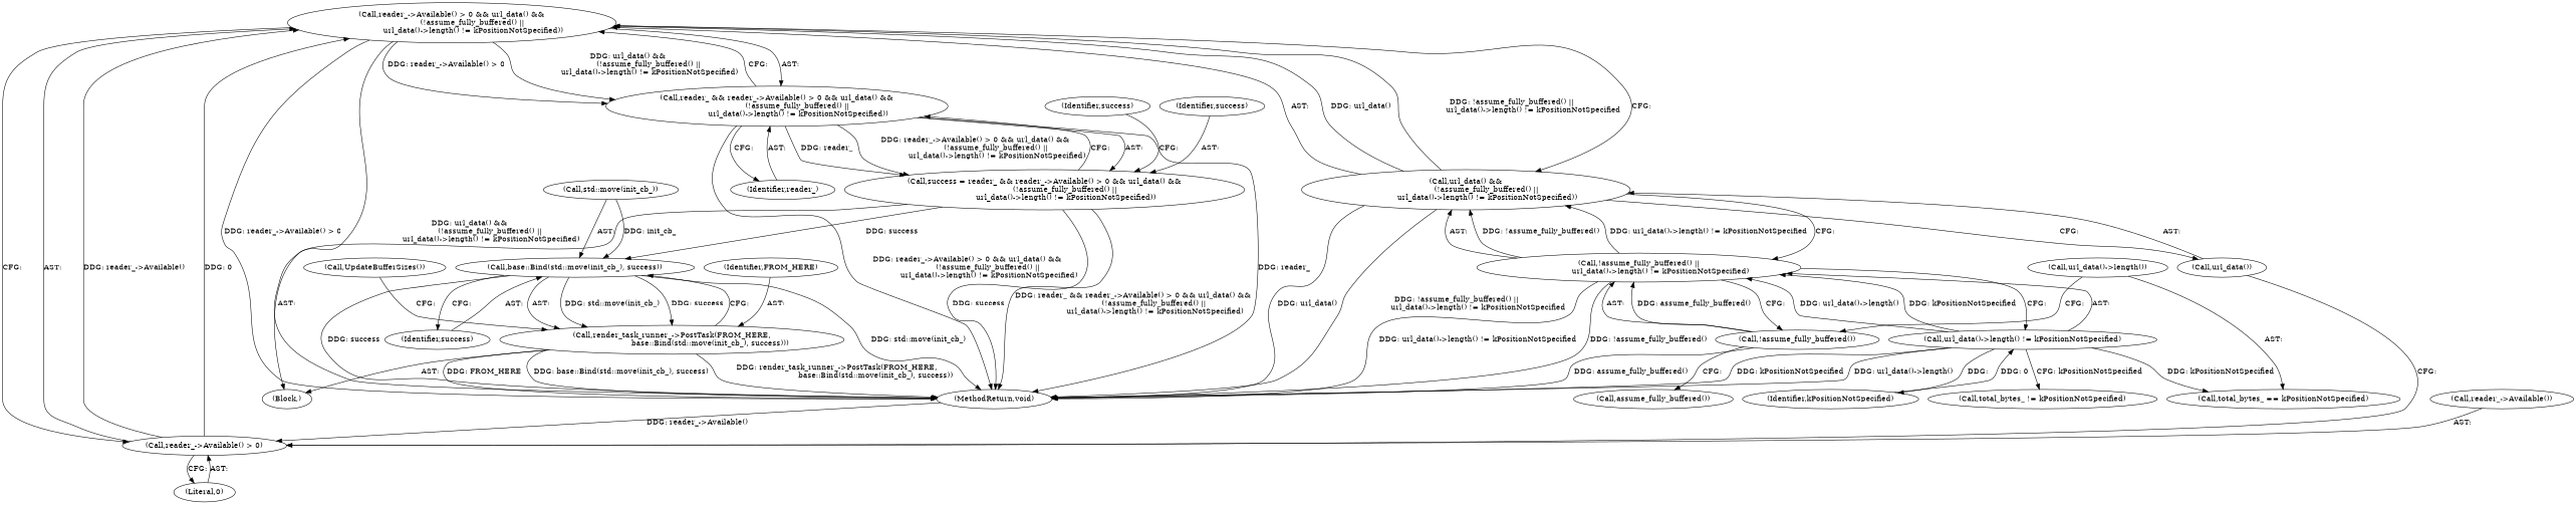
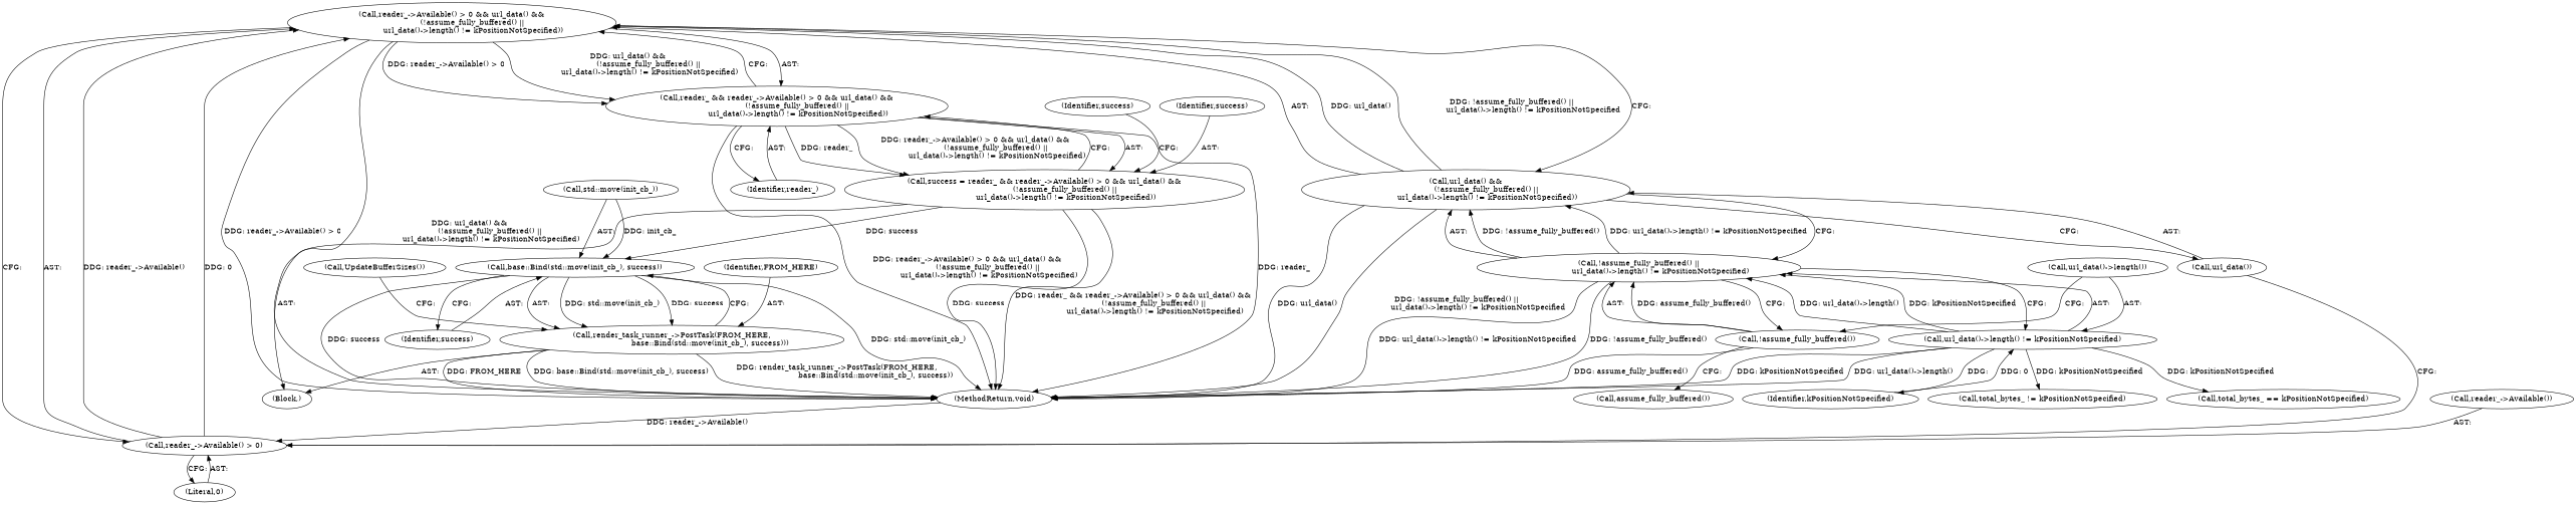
  digraph {
    n1 [label="(Call,reader_->Available() > 0 && url_data() &&\n                 (!assume_fully_buffered() ||\n                  url_data()->length() != kPositionNotSpecified))"]
    n2 [label="(Call,reader_->Available() > 0)"]
    n3 [label="(Call,url_data() &&\n                 (!assume_fully_buffered() ||\n                  url_data()->length() != kPositionNotSpecified))"]
    n4 [label="(Call,reader_ && reader_->Available() > 0 && url_data() &&\n                 (!assume_fully_buffered() ||\n                  url_data()->length() != kPositionNotSpecified))"]
    n5 [label="(MethodReturn,void)"]
    n6 [label="(Literal,0)"]
    n7 [label="(Call,!assume_fully_buffered() ||\n                  url_data()->length() != kPositionNotSpecified)"]
    n8 [label="(Call,url_data())"]
    n9 [label="(Call,success = reader_ && reader_->Available() > 0 && url_data() &&\n                 (!assume_fully_buffered() ||\n                  url_data()->length() != kPositionNotSpecified))"]
    n10 [label="(Identifier,reader_)"]
    n11 [label="(Call,!assume_fully_buffered())"]
    n12 [label="(Call,url_data()->length() != kPositionNotSpecified)"]
    n13 [label="(Call,assume_fully_buffered())"]
    n14 [label="(Call,total_bytes_ == kPositionNotSpecified)"]
    n15 [label="(Call,total_bytes_ != kPositionNotSpecified)"]
    n16 [label="(Identifier,kPositionNotSpecified)"]
    n17 [label="(Call,base::Bind(std::move(init_cb_), success))"]
    n18 [label="(Block,)"]
    n19 [label="(Call,render_task_runner_->PostTask(FROM_HERE,\n                                base::Bind(std::move(init_cb_), success)))"]
    n20 [label="(Identifier,success)"]
    n21 [label="(Call,reader_->Available())"]
    n22 [label="(Identifier,success)"]
    n23 [label="(Identifier,success)"]
    n24 [label="(Call,url_data()->length())"]
    n25 [label="(Identifier,FROM_HERE)"]
    n26 [label="(Call,std::move(init_cb_))"]
    n27 [label="(Call,UpdateBufferSizes())"]
    n1 -> n2 [label="CFG: "]
    n1 -> n3 [label="CFG: "]
    n1 -> n4 [label="AST: "]
    n1 -> n4 [label="DDG: reader_->Available() > 0"]
    n1 -> n4 [label="DDG: url_data() &&\n                 (!assume_fully_buffered() ||\n                  url_data()->length() != kPositionNotSpecified)"]
    n1 -> n5 [label="DDG: reader_->Available() > 0"]
    n1 -> n5 [label="DDG: url_data() &&\n                 (!assume_fully_buffered() ||\n                  url_data()->length() != kPositionNotSpecified)"]
    n2 -> n1 [label="AST: "]
    n2 -> n1 [label="DDG: reader_->Available()"]
    n2 -> n1 [label="DDG: 0"]
    n2 -> n6 [label="CFG: "]
    n3 -> n1 [label="AST: "]
    n3 -> n1 [label="DDG: url_data()"]
    n3 -> n1 [label="DDG: !assume_fully_buffered() ||\n                  url_data()->length() != kPositionNotSpecified"]
    n3 -> n5 [label="DDG: url_data()"]
    n3 -> n5 [label="DDG: !assume_fully_buffered() ||\n                  url_data()->length() != kPositionNotSpecified"]
    n3 -> n7 [label="CFG: "]
    n3 -> n8 [label="CFG: "]
    n4 -> n1 [label="CFG: "]
    n4 -> n5 [label="DDG: reader_"]
    n4 -> n5 [label="DDG: reader_->Available() > 0 && url_data() &&\n                 (!assume_fully_buffered() ||\n                  url_data()->length() != kPositionNotSpecified)"]
    n4 -> n9 [label="AST: "]
    n4 -> n9 [label="DDG: reader_"]
    n4 -> n9 [label="DDG: reader_->Available() > 0 && url_data() &&\n                 (!assume_fully_buffered() ||\n                  url_data()->length() != kPositionNotSpecified)"]
    n4 -> n10 [label="CFG: "]
    n5 -> n2 [label="DDG: reader_->Available()"]
    n6 -> n2 [label="AST: "]
    n7 -> n3 [label="AST: "]
    n7 -> n3 [label="DDG: !assume_fully_buffered()"]
    n7 -> n3 [label="DDG: url_data()->length() != kPositionNotSpecified"]
    n7 -> n5 [label="DDG: url_data()->length() != kPositionNotSpecified"]
    n7 -> n5 [label="DDG: !assume_fully_buffered()"]
    n7 -> n11 [label="CFG: "]
    n7 -> n12 [label="CFG: "]
    n8 -> n2 [label="CFG: "]
    n8 -> n3 [label="AST: "]
    n9 -> n4 [label="CFG: "]
    n9 -> n5 [label="DDG: reader_ && reader_->Available() > 0 && url_data() &&\n                 (!assume_fully_buffered() ||\n                  url_data()->length() != kPositionNotSpecified)"]
    n9 -> n5 [label="DDG: success"]
    n9 -> n17 [label="DDG: success"]
    n9 -> n18 [label="AST: "]
    n10 -> n4 [label="AST: "]
    n11 -> n5 [label="DDG: assume_fully_buffered()"]
    n11 -> n7 [label="AST: "]
    n11 -> n7 [label="DDG: assume_fully_buffered()"]
    n11 -> n13 [label="CFG: "]
    n12 -> n5 [label="DDG: kPositionNotSpecified"]
    n12 -> n5 [label="DDG: url_data()->length()"]
    n12 -> n7 [label="AST: "]
    n12 -> n7 [label="DDG: url_data()->length()"]
    n12 -> n7 [label="DDG: kPositionNotSpecified"]
    n12 -> n14 [label="DDG: kPositionNotSpecified"]
-   n12 -> n15 [label="CFG: kPositionNotSpecified"]
+   n12 -> n15 [label="DDG: kPositionNotSpecified"]
    n12 -> n16 [label="DDG: "]
    n16 -> n12 [label="DDG: 0"]
    n17 -> n5 [label="DDG: std::move(init_cb_)"]
    n17 -> n5 [label="DDG: success"]
    n17 -> n19 [label="AST: "]
    n17 -> n19 [label="DDG: std::move(init_cb_)"]
    n17 -> n19 [label="DDG: success"]
    n17 -> n20 [label="CFG: "]
    n19 -> n5 [label="DDG: FROM_HERE"]
    n19 -> n5 [label="DDG: base::Bind(std::move(init_cb_), success)"]
    n19 -> n5 [label="DDG: render_task_runner_->PostTask(FROM_HERE,\n                                base::Bind(std::move(init_cb_), success))"]
    n19 -> n17 [label="CFG: "]
    n19 -> n18 [label="AST: "]
    n20 -> n17 [label="AST: "]
    n21 -> n2 [label="AST: "]
    n22 -> n9 [label="CFG: "]
    n23 -> n9 [label="AST: "]
    n24 -> n11 [label="CFG: "]
-   n24 -> n14 [label="AST: "]
+   n24 -> n12 [label="AST: "]
    n25 -> n19 [label="AST: "]
    n26 -> n17 [label="AST: "]
    n26 -> n17 [label="DDG: init_cb_"]
    n27 -> n19 [label="CFG: "]
  }
